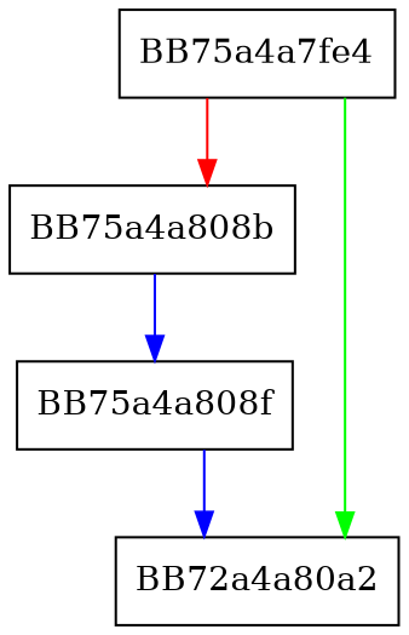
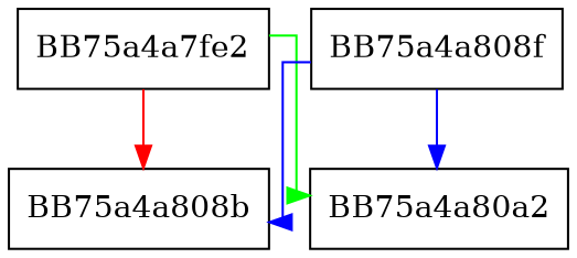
  digraph {
    splines=ortho
    node [shape=box]
    edge [color=blue]
    n1 [label=BB75a4a808b]
-   BB75a4a7fe4
-   BB75a4a80a2 [label=BB72a4a80a2]
+   BB75a4a7fe4 [label=BB75a4a7fe2]
+   BB75a4a80a2
    BB75a4a808f
-   n1 -> BB75a4a808f
+   BB75a4a808f -> n1
    BB75a4a7fe4 -> n1 [color=red]
    BB75a4a7fe4 -> BB75a4a80a2 [color=green]
    BB75a4a808f -> BB75a4a80a2
  }
